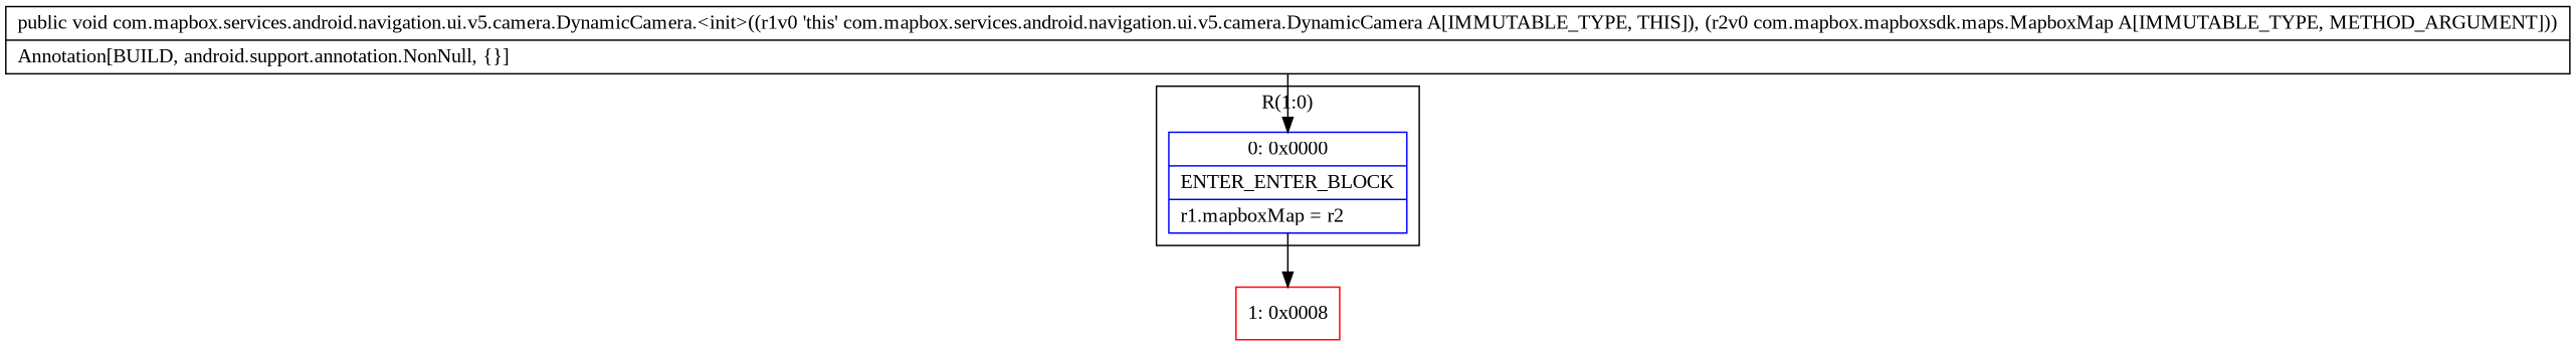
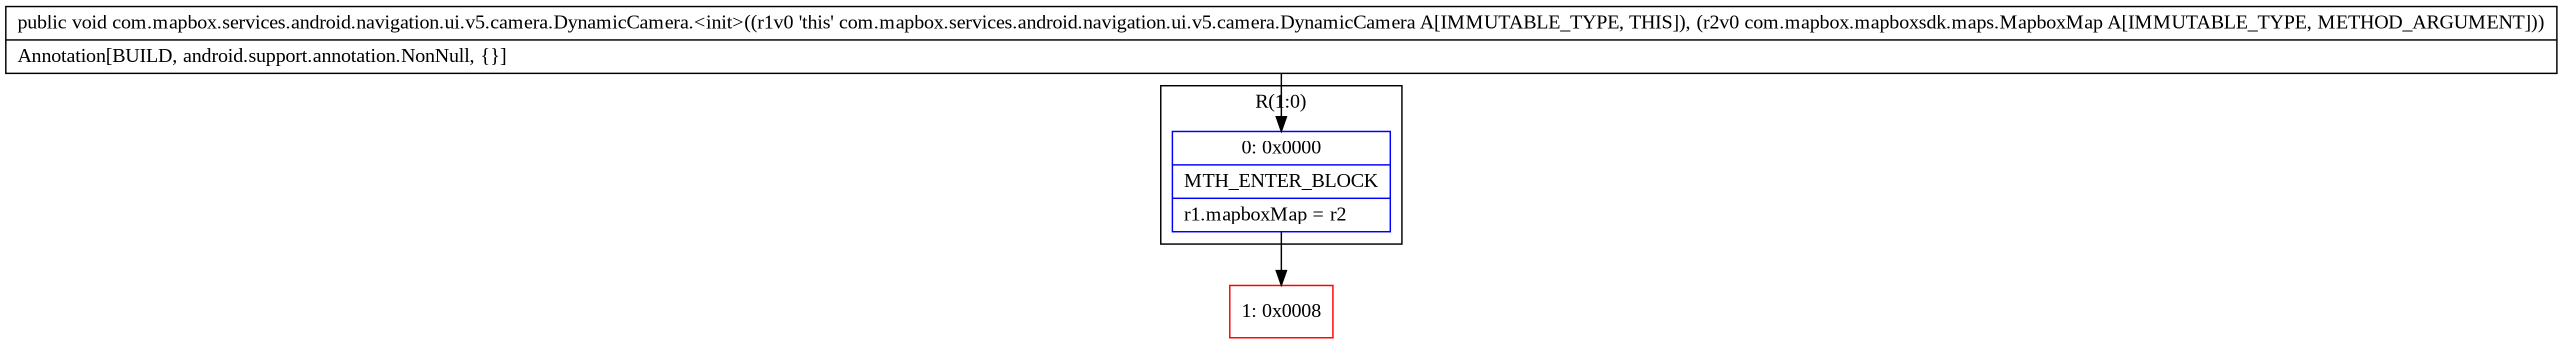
  digraph {
    fontname="Liberation Serif"
    node [shape=record fontname="Liberation Serif"]
    edge [fontname="Liberation Serif"]
-   n1 [color=blue label="{0\:\ 0x0000|ENTER_ENTER_BLOCK\l|r1.mapboxMap = r2\l}"]
+   n1 [color=blue label="{0\:\ 0x0000|MTH_ENTER_BLOCK\l|r1.mapboxMap = r2\l}"]
    n2 [color=red label="{1\:\ 0x0008}"]
    n3 [label="{public void com.mapbox.services.android.navigation.ui.v5.camera.DynamicCamera.\<init\>((r1v0 'this' com.mapbox.services.android.navigation.ui.v5.camera.DynamicCamera A[IMMUTABLE_TYPE, THIS]), (r2v0 com.mapbox.mapboxsdk.maps.MapboxMap A[IMMUTABLE_TYPE, METHOD_ARGUMENT]))  | Annotation[BUILD, android.support.annotation.NonNull, \{\}]\l}"]
    subgraph cluster_1 {
      label="R(1:0)"
      n1
    }
    n1 -> n2
    n3 -> n1
  }
